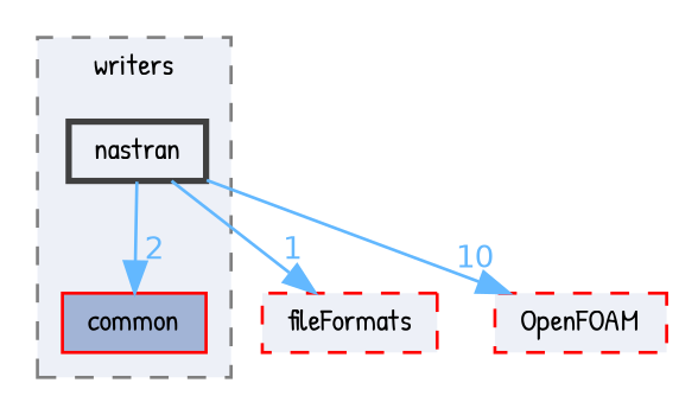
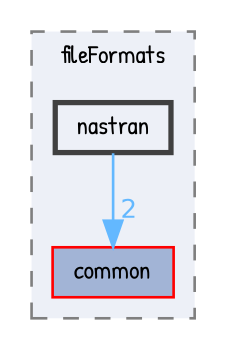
  digraph {
    compound=true
    fontname="Patrick Hand"
    node [color=red fillcolor="#edf0f7" fontname="Patrick Hand" fontsize=10 shape=box style="filled,dashed"]
    edge [color=steelblue1 fontcolor=steelblue1 fontname="Patrick Hand" fontsize=10 labeldistance=1.5 labelfontname=Helvetica labelfontsize=10]
    n1 [fillcolor="#a2b4d6" height=0.2 label=common style=filled width=0.4]
    n2 [color=grey25 height=0.2 label=nastran style="filled,bold" width=0.4]
-   n3 [height=0.2 label=fileFormats width=0.4]
-   n4 [height=0.2 label=OpenFOAM width=0.4]
    subgraph cluster_1 {
      bgcolor="#edf0f7"
      fontsize=10
-     label=writers
+     label=fileFormats
      pencolor=grey50
      style="filled,dashed"
      n1
      n2
    }
    n2 -> n1 [headlabel=2]
-   n2 -> n3 [headlabel=1]
-   n2 -> n4 [headlabel=10]
  }
